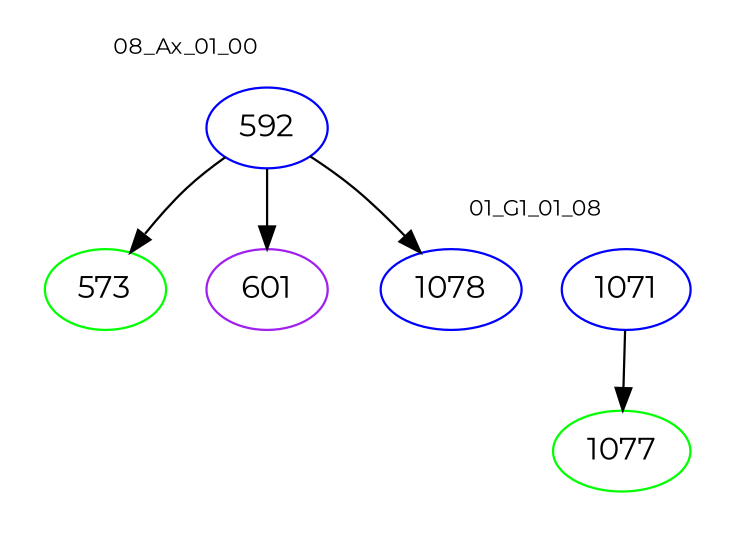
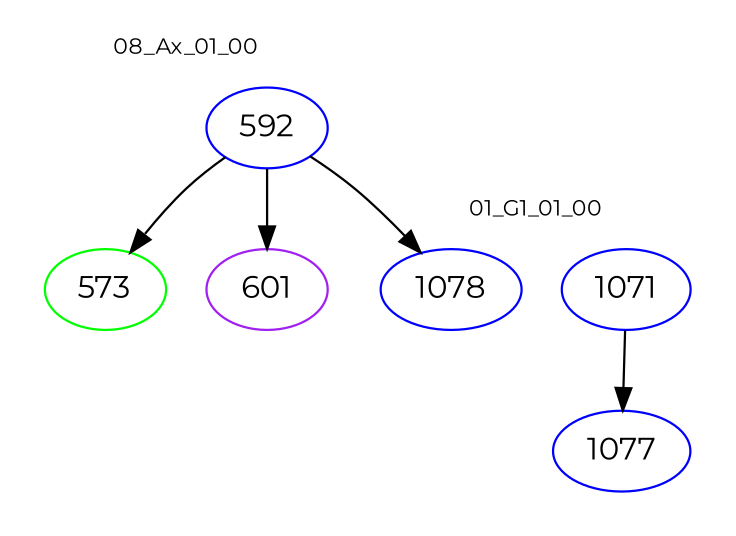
  digraph {
    fontname=Montserrat
    node [color=blue fontname=Montserrat]
    edge [color=black fontname=Montserrat]
    n1 [label=592]
    n2 [color=green label=573]
    n3 [color=purple label=601]
    n4 [label=1071]
-   n5 [color=green label=1077]
+   n5 [label=1077]
    n6 [label=1078]
    subgraph cluster_1 {
      color=white
      fontsize=10
      label="08_Ax_01_00"
      n1
      n2
      n3
    }
    subgraph cluster_2 {
      color=white
      fontsize=10
-     label="01_G1_01_08"
+     label="01_G1_01_00"
      n4
      n5
      n6
    }
    n1 -> n2
    n1 -> n3
    n1 -> n6
    n4 -> n5
  }
